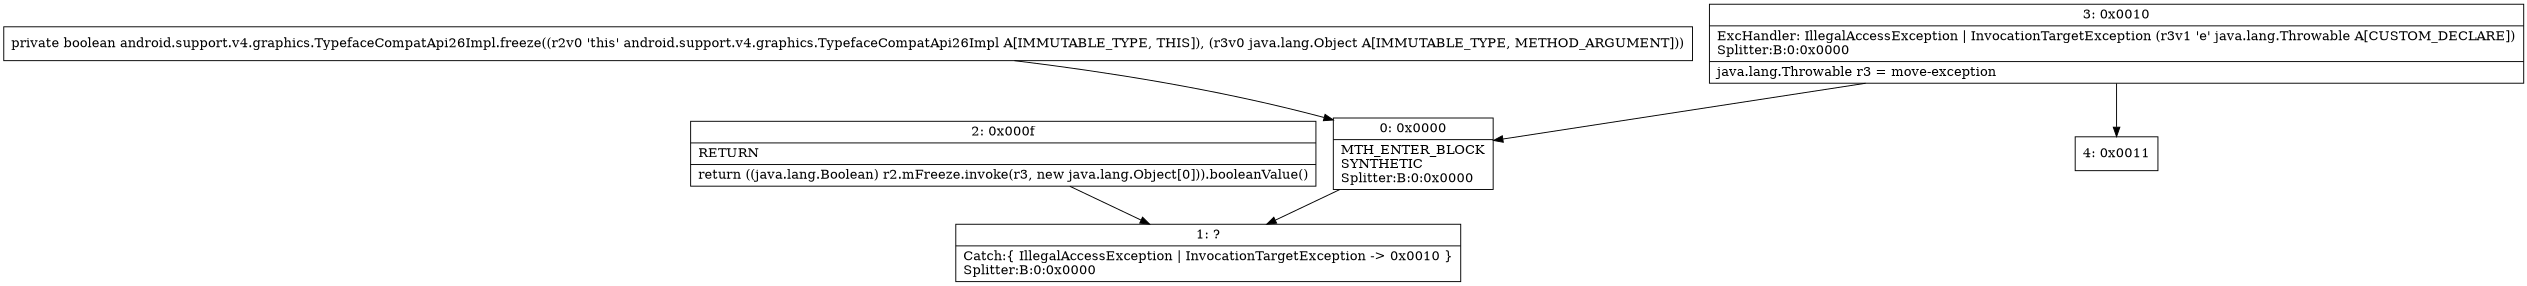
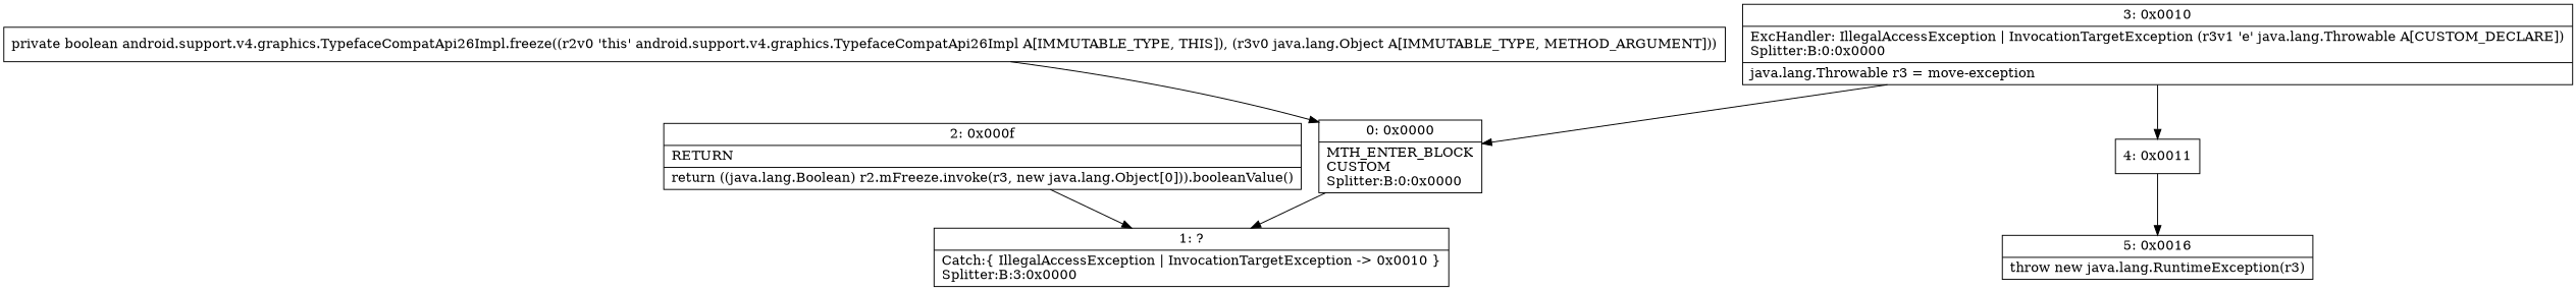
  digraph {
    node [shape=record]
-   n1 [label="{0\:\ 0x0000|MTH_ENTER_BLOCK\lSYNTHETIC\lSplitter:B:0:0x0000\l}"]
-   n2 [label="{1\:\ ?|Catch:\{ IllegalAccessException \| InvocationTargetException \-\> 0x0010 \}\lSplitter:B:0:0x0000\l}"]
+   n1 [label="{0\:\ 0x0000|MTH_ENTER_BLOCK\lCUSTOM\lSplitter:B:0:0x0000\l}"]
+   n2 [label="{1\:\ ?|Catch:\{ IllegalAccessException \| InvocationTargetException \-\> 0x0010 \}\lSplitter:B:3:0x0000\l}"]
    n3 [label="{3\:\ 0x0010|ExcHandler: IllegalAccessException \| InvocationTargetException (r3v1 'e' java.lang.Throwable A[CUSTOM_DECLARE])\lSplitter:B:0:0x0000\l|java.lang.Throwable r3 = move\-exception\l}"]
    n4 [label="{4\:\ 0x0011}"]
    n5 [label="{2\:\ 0x000f|RETURN\l|return ((java.lang.Boolean) r2.mFreeze.invoke(r3, new java.lang.Object[0])).booleanValue()\l}"]
+   n6 [label="{5\:\ 0x0016|throw new java.lang.RuntimeException(r3)\l}"]
    n7 [label="{private boolean android.support.v4.graphics.TypefaceCompatApi26Impl.freeze((r2v0 'this' android.support.v4.graphics.TypefaceCompatApi26Impl A[IMMUTABLE_TYPE, THIS]), (r3v0 java.lang.Object A[IMMUTABLE_TYPE, METHOD_ARGUMENT])) }"]
    n1 -> n2
    n3 -> n1
    n3 -> n4
+   n4 -> n6
    n5 -> n2
    n7 -> n1
  }
